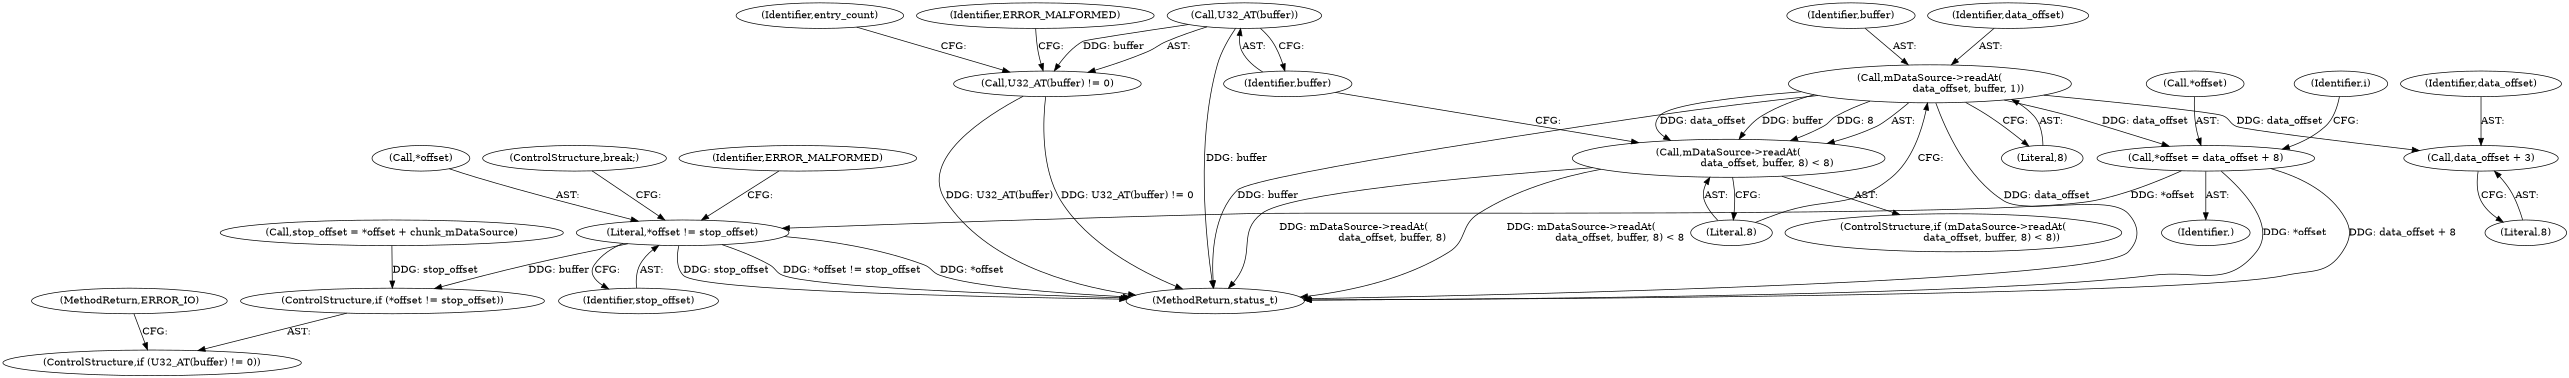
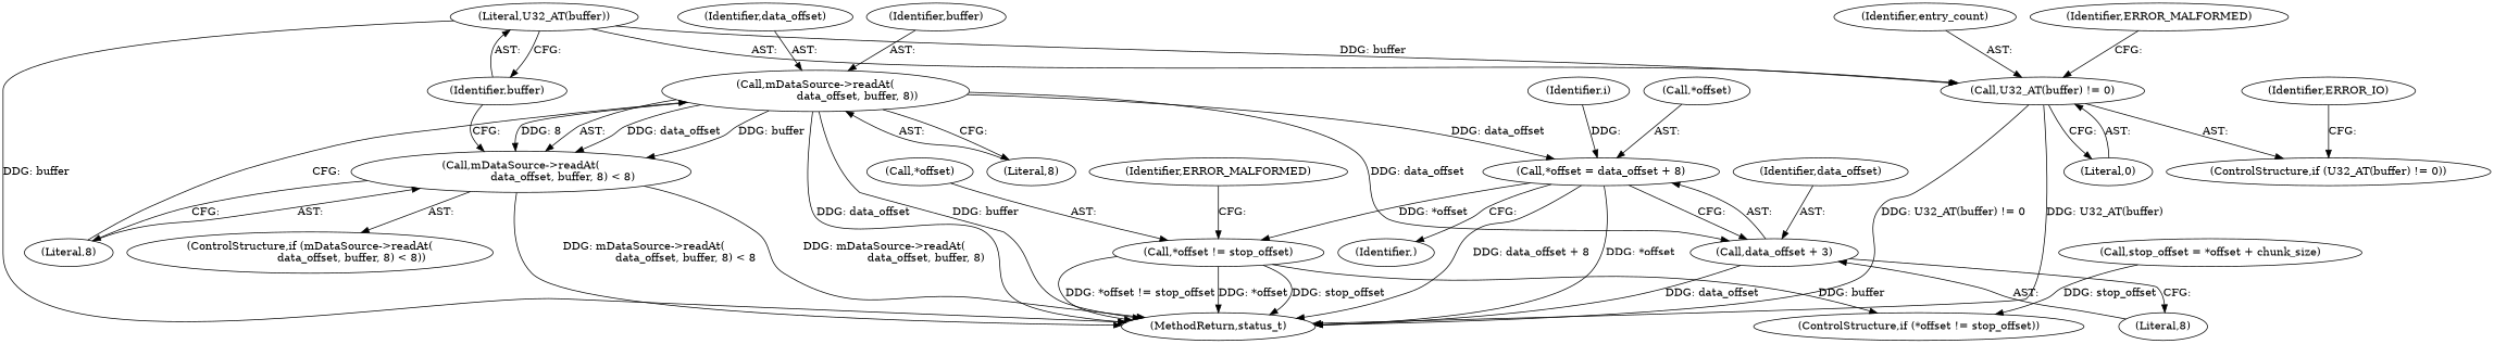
  digraph {
-   n1 [label="(Call,mDataSource->readAt(\n                        data_offset, buffer, 1))"]
+   n1 [label="(Call,mDataSource->readAt(\n                        data_offset, buffer, 8))"]
    n2 [label="(Call,mDataSource->readAt(\n                        data_offset, buffer, 8) < 8)"]
    n3 [label="(Call,*offset = data_offset + 8)"]
    n4 [label="(Call,data_offset + 3)"]
    n5 [label="(MethodReturn,status_t)"]
    n6 [label="(Literal,8)"]
    n7 [label="(Literal,8)"]
    n8 [label="(ControlStructure,if (mDataSource->readAt(\n                        data_offset, buffer, 8) < 8))"]
-   n9 [label="(Call,U32_AT(buffer))"]
+   n9 [label="(Literal,U32_AT(buffer))"]
    n10 [label="(Call,U32_AT(buffer) != 0)"]
    n11 [label="(Identifier,buffer)"]
-   n12 [label="(Literal,*offset != stop_offset)"]
+   n12 [label="(Call,*offset != stop_offset)"]
    n13 [label="(Identifier,)"]
    n14 [label="(Literal,8)"]
    n15 [label="(ControlStructure,if (U32_AT(buffer) != 0))"]
+   n16 [label="(Literal,0)"]
    n17 [label="(ControlStructure,if (*offset != stop_offset))"]
-   n18 [label="(Identifier,stop_offset)"]
    n19 [label="(Identifier,data_offset)"]
-   n20 [label="(Call,stop_offset = *offset + chunk_mDataSource)"]
-   n21 [label="(MethodReturn,ERROR_IO)"]
+   n20 [label="(Call,stop_offset = *offset + chunk_size)"]
+   n21 [label="(Identifier,ERROR_IO)"]
    n22 [label="(Identifier,buffer)"]
    n23 [label="(Identifier,entry_count)"]
-   n24 [label="(ControlStructure,break;)"]
    n25 [label="(Identifier,ERROR_MALFORMED)"]
    n26 [label="(Identifier,ERROR_MALFORMED)"]
    n27 [label="(Call,*offset)"]
    n28 [label="(Identifier,data_offset)"]
    n29 [label="(Call,*offset)"]
    n30 [label="(Identifier,i)"]
    n1 -> n2 [label="AST: "]
    n1 -> n2 [label="DDG: data_offset"]
    n1 -> n2 [label="DDG: buffer"]
    n1 -> n2 [label="DDG: 8"]
    n1 -> n3 [label="DDG: data_offset"]
    n1 -> n4 [label="DDG: data_offset"]
    n1 -> n5 [label="DDG: data_offset"]
    n1 -> n5 [label="DDG: buffer"]
    n1 -> n6 [label="CFG: "]
    n2 -> n5 [label="DDG: mDataSource->readAt(\n                        data_offset, buffer, 8) < 8"]
    n2 -> n5 [label="DDG: mDataSource->readAt(\n                        data_offset, buffer, 8)"]
    n2 -> n7 [label="CFG: "]
    n2 -> n8 [label="AST: "]
+   n3 -> n4 [label="CFG: "]
    n3 -> n5 [label="DDG: data_offset + 8"]
    n3 -> n5 [label="DDG: *offset"]
    n3 -> n12 [label="DDG: *offset"]
-   n3 -> n13 [label="AST: "]
+   n3 -> n13 [label="CFG: "]
+   n4 -> n3 [label="AST: "]
+   n4 -> n5 [label="DDG: data_offset"]
    n4 -> n14 [label="CFG: "]
    n6 -> n1 [label="AST: "]
    n7 -> n1 [label="CFG: "]
    n7 -> n2 [label="AST: "]
    n9 -> n5 [label="DDG: buffer"]
    n9 -> n10 [label="AST: "]
    n9 -> n10 [label="DDG: buffer"]
    n9 -> n11 [label="CFG: "]
    n10 -> n5 [label="DDG: U32_AT(buffer) != 0"]
    n10 -> n5 [label="DDG: U32_AT(buffer)"]
-   n17 -> n15 [label="AST: "]
+   n10 -> n15 [label="AST: "]
+   n10 -> n16 [label="CFG: "]
    n11 -> n2 [label="CFG: "]
    n11 -> n9 [label="AST: "]
    n12 -> n5 [label="DDG: *offset"]
    n12 -> n5 [label="DDG: stop_offset"]
    n12 -> n5 [label="DDG: *offset != stop_offset"]
    n12 -> n17 [label="DDG: buffer"]
-   n12 -> n18 [label="CFG: "]
    n14 -> n4 [label="AST: "]
-   n18 -> n12 [label="AST: "]
+   n16 -> n10 [label="AST: "]
    n19 -> n4 [label="AST: "]
    n20 -> n17 [label="DDG: stop_offset"]
    n21 -> n15 [label="CFG: "]
    n22 -> n1 [label="AST: "]
-   n23 -> n10 [label="CFG: "]
-   n24 -> n12 [label="CFG: "]
+   n23 -> n10 [label="AST: "]
    n25 -> n10 [label="CFG: "]
    n26 -> n12 [label="CFG: "]
    n27 -> n12 [label="AST: "]
    n28 -> n1 [label="AST: "]
    n29 -> n3 [label="AST: "]
-   n30 -> n3 [label="CFG: "]
+   n30 -> n3 [label="DDG: "]
  }
